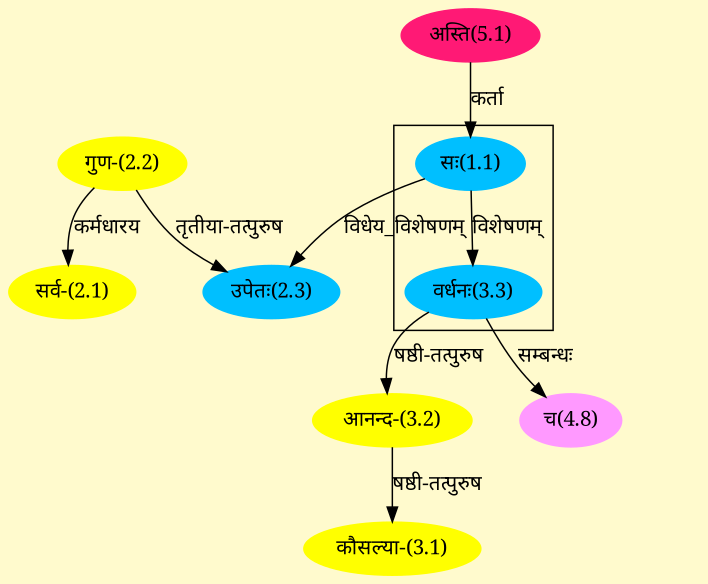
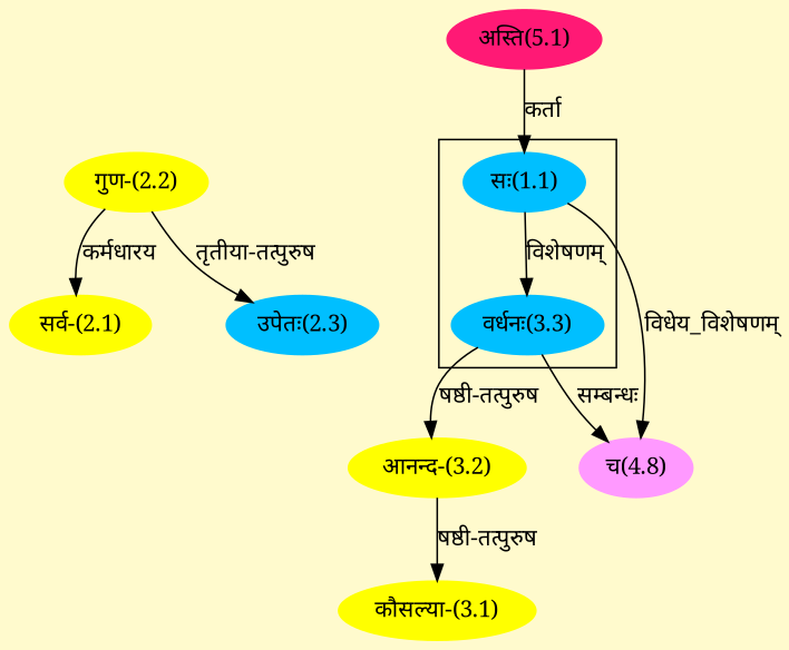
  digraph {
    bgcolor=lemonchiffon1
    compound=true
    fontname="Noto Serif"
    rankdir=BT
    node [color="#FFFF00" fontname="Noto Serif" style=filled]
    edge [dir=back fontname="Noto Serif"]
    n1 [color="#00BFFF" label="वर्धनः(3.3)"]
    n2 [color="#00BFFF" label="सः(1.1)"]
    n3 [color="#FF1975" label="अस्ति(5.1)"]
    n4 [label="सर्व-(2.1)"]
    n5 [label="गुण-(2.2)"]
    n6 [color="#00BFFF" label="उपेतः(2.3)"]
    n7 [label="कौसल्या-(3.1)"]
    n8 [label="आनन्द-(3.2)"]
    n9 [color="#FF99FF" label="च(4.8)"]
    subgraph cluster_1 {
      n1
      n2
    }
    n1 -> n2 [label="विशेषणम्"]
    n2 -> n3 [label="कर्ता"]
    n4 -> n5 [label="कर्मधारय"]
-   n6 -> n2 [label="विधेय_विशेषणम्"]
+   n9 -> n2 [label="विधेय_विशेषणम्"]
    n6 -> n5 [label="तृतीया-तत्पुरुष"]
    n7 -> n8 [label="षष्ठी-तत्पुरुष"]
    n8 -> n1 [label="षष्ठी-तत्पुरुष"]
    n9 -> n1 [label="सम्बन्धः"]
  }
